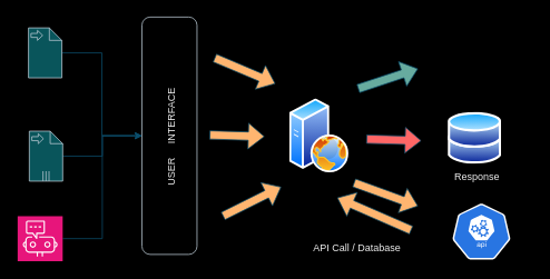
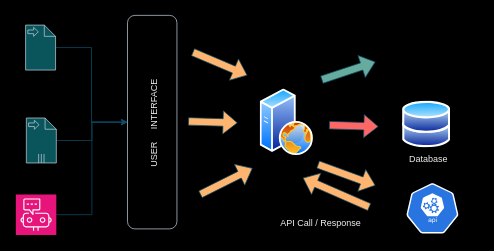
  <mxCell id="0" />
  <mxCell id="1" parent="0" />
  <mxCell id="2" value="" style="image;aspect=fixed;perimeter=ellipsePerimeter;html=1;align=center;shadow=0;dashed=0;spacingTop=3;image=img/lib/active_directory/databases.svg;rounded=1;labelBackgroundColor=none;fillColor=#09555B;strokeColor=#BAC8D3;fontColor=#EEEEEE;" vertex="1" parent="1"><mxGeometry x="536" y="134" width="64.29" height="63" as="geometry" /></mxCell>
  <mxCell id="3" value="" style="edgeStyle=orthogonalEdgeStyle;rounded=0;orthogonalLoop=1;jettySize=auto;html=1;strokeColor=#0B4D6A;" edge="1" parent="1" source="4" target="8"><mxGeometry relative="1" as="geometry" /></mxCell>
  <mxCell id="4" value="" style="shape=mxgraph.bpmn.data;labelPosition=center;verticalLabelPosition=bottom;align=center;verticalAlign=top;size=15;html=1;bpmnTransferType=input;rounded=1;labelBackgroundColor=none;fillColor=#09555B;strokeColor=#BAC8D3;fontColor=#EEEEEE;" vertex="1" parent="1"><mxGeometry x="33" y="33" width="40" height="60" as="geometry" /></mxCell>
  <mxCell id="5" value="" style="edgeStyle=orthogonalEdgeStyle;rounded=0;orthogonalLoop=1;jettySize=auto;html=1;strokeColor=#0B4D6A;" edge="1" parent="1" source="6" target="8"><mxGeometry relative="1" as="geometry" /></mxCell>
  <mxCell id="6" value="" style="shape=mxgraph.bpmn.data;labelPosition=center;verticalLabelPosition=bottom;align=center;verticalAlign=top;size=15;html=1;bpmnTransferType=input;isCollection=1;rounded=1;labelBackgroundColor=none;fillColor=#09555B;strokeColor=#BAC8D3;fontColor=#EEEEEE;" vertex="1" parent="1"><mxGeometry x="34" y="157" width="40" height="60" as="geometry" /></mxCell>
  <mxCell id="7" value="" style="image;aspect=fixed;perimeter=ellipsePerimeter;html=1;align=center;shadow=0;dashed=0;spacingTop=3;image=img/lib/active_directory/web_server.svg;rounded=1;labelBackgroundColor=none;fillColor=#09555B;strokeColor=#BAC8D3;fontColor=#EEEEEE;" vertex="1" parent="1"><mxGeometry x="346" y="118.13" width="71" height="88.75" as="geometry" /></mxCell>
  <mxCell id="8" value="" style="rounded=1;whiteSpace=wrap;html=1;strokeColor=#BAC8D3;fillColor=none;labelBackgroundColor=none;fontColor=#EEEEEE;" vertex="1" parent="1"><mxGeometry x="169" y="20" width="66" height="285" as="geometry" /></mxCell>
  <mxCell id="9" value="" style="shape=flexArrow;endArrow=classic;html=1;rounded=1;strokeColor=#0B4D6A;fillColor=#FFB570;" edge="1" parent="1"><mxGeometry width="50" height="50" relative="1" as="geometry"><mxPoint x="250" y="161.5" as="sourcePoint" /><mxPoint x="316" y="163.5" as="targetPoint" /></mxGeometry></mxCell>
  <mxCell id="10" value="" style="edgeStyle=orthogonalEdgeStyle;rounded=0;orthogonalLoop=1;jettySize=auto;html=1;strokeColor=#0B4D6A;" edge="1" parent="1" source="11" target="8"><mxGeometry relative="1" as="geometry" /></mxCell>
  <mxCell id="11" value="" style="sketch=0;points=[[0,0,0],[0.25,0,0],[0.5,0,0],[0.75,0,0],[1,0,0],[0,1,0],[0.25,1,0],[0.5,1,0],[0.75,1,0],[1,1,0],[0,0.25,0],[0,0.5,0],[0,0.75,0],[1,0.25,0],[1,0.5,0],[1,0.75,0]];points=[[0,0,0],[0.25,0,0],[0.5,0,0],[0.75,0,0],[1,0,0],[0,1,0],[0.25,1,0],[0.5,1,0],[0.75,1,0],[1,1,0],[0,0.25,0],[0,0.5,0],[0,0.75,0],[1,0.25,0],[1,0.5,0],[1,0.75,0]];outlineConnect=0;fontColor=#232F3E;fillColor=#E7157B;strokeColor=#ffffff;dashed=0;verticalLabelPosition=bottom;verticalAlign=top;align=center;html=1;fontSize=12;fontStyle=0;aspect=fixed;shape=mxgraph.aws4.resourceIcon;resIcon=mxgraph.aws4.chatbot;" vertex="1" parent="1"><mxGeometry x="20" y="259" width="54" height="54" as="geometry" /></mxCell>
  <mxCell id="12" value="" style="shape=flexArrow;endArrow=classic;html=1;rounded=1;strokeColor=#0B4D6A;fillColor=#FFB570;" edge="1" parent="1"><mxGeometry width="50" height="50" relative="1" as="geometry"><mxPoint x="256" y="69" as="sourcePoint" /><mxPoint x="329" y="100" as="targetPoint" /></mxGeometry></mxCell>
  <mxCell id="13" value="" style="shape=flexArrow;endArrow=classic;html=1;rounded=1;strokeColor=#0B4D6A;fillColor=#FFB570;" edge="1" parent="1"><mxGeometry width="50" height="50" relative="1" as="geometry"><mxPoint x="266" y="259" as="sourcePoint" /><mxPoint x="336" y="224" as="targetPoint" /></mxGeometry></mxCell>
  <mxCell id="14" value="" style="shape=flexArrow;endArrow=classic;html=1;rounded=1;strokeColor=#0B4D6A;fillColor=#FF6666;" edge="1" parent="1"><mxGeometry width="50" height="50" relative="1" as="geometry"><mxPoint x="438" y="166.5" as="sourcePoint" /><mxPoint x="504" y="168.5" as="targetPoint" /></mxGeometry></mxCell>
  <mxCell id="15" value="" style="shape=flexArrow;endArrow=classic;html=1;rounded=1;strokeColor=#0B4D6A;fillColor=#67AB9F;" edge="1" parent="1"><mxGeometry width="50" height="50" relative="1" as="geometry"><mxPoint x="428" y="106" as="sourcePoint" /><mxPoint x="500" y="82" as="targetPoint" /></mxGeometry></mxCell>
  <mxCell id="16" value="" style="shape=flexArrow;endArrow=classic;html=1;rounded=1;strokeColor=#0B4D6A;fillColor=#FFB570;" edge="1" parent="1"><mxGeometry width="50" height="50" relative="1" as="geometry"><mxPoint x="423" y="219" as="sourcePoint" /><mxPoint x="500" y="247" as="targetPoint" /></mxGeometry></mxCell>
  <mxCell id="17" value="" style="sketch=0;html=1;dashed=0;whitespace=wrap;fillColor=#2875E2;strokeColor=#ffffff;points=[[0.005,0.63,0],[0.1,0.2,0],[0.9,0.2,0],[0.5,0,0],[0.995,0.63,0],[0.72,0.99,0],[0.5,1,0],[0.28,0.99,0]];verticalLabelPosition=bottom;align=center;verticalAlign=top;shape=mxgraph.kubernetes.icon;prIcon=api;fontColor=#EEEEEE;" vertex="1" parent="1"><mxGeometry x="536" y="244" width="80" height="67" as="geometry" /></mxCell>
  <mxCell id="18" value="" style="shape=flexArrow;endArrow=classic;html=1;rounded=1;strokeColor=#0B4D6A;fillColor=#FFB570;" edge="1" parent="1"><mxGeometry width="50" height="50" relative="1" as="geometry"><mxPoint x="492" y="276" as="sourcePoint" /><mxPoint x="403" y="237" as="targetPoint" /></mxGeometry></mxCell>
- <mxCell id="19" value="API Call / Database" style="text;strokeColor=none;align=center;fillColor=none;html=1;verticalAlign=middle;whiteSpace=wrap;rounded=0;fontColor=#EEEEEE;" vertex="1" parent="1"><mxGeometry x="362" y="283" width="130" height="30" as="geometry" /></mxCell>
- <mxCell id="20" value="Response" style="text;strokeColor=none;align=center;fillColor=none;html=1;verticalAlign=middle;whiteSpace=wrap;rounded=0;fontColor=#EEEEEE;" vertex="1" parent="1"><mxGeometry x="506" y="197" width="130" height="30" as="geometry" /></mxCell>
+ <mxCell id="19" value="API Call / Response" style="text;strokeColor=none;align=center;fillColor=none;html=1;verticalAlign=middle;whiteSpace=wrap;rounded=0;fontColor=#EEEEEE;" vertex="1" parent="1"><mxGeometry x="362" y="283" width="130" height="30" as="geometry" /></mxCell>
+ <mxCell id="20" value="Database" style="text;strokeColor=none;align=center;fillColor=none;html=1;verticalAlign=middle;whiteSpace=wrap;rounded=0;fontColor=#EEEEEE;" vertex="1" parent="1"><mxGeometry x="506" y="197" width="130" height="30" as="geometry" /></mxCell>
  <mxCell id="21" value="USER&amp;nbsp; &amp;nbsp; &amp;nbsp;INTERFACE" style="text;strokeColor=none;align=center;fillColor=none;html=1;verticalAlign=middle;whiteSpace=wrap;rounded=0;fontColor=#EEEEEE;rotation=-90;" vertex="1" parent="1"><mxGeometry x="94.75" y="149.25" width="220.5" height="30" as="geometry" /></mxCell>
